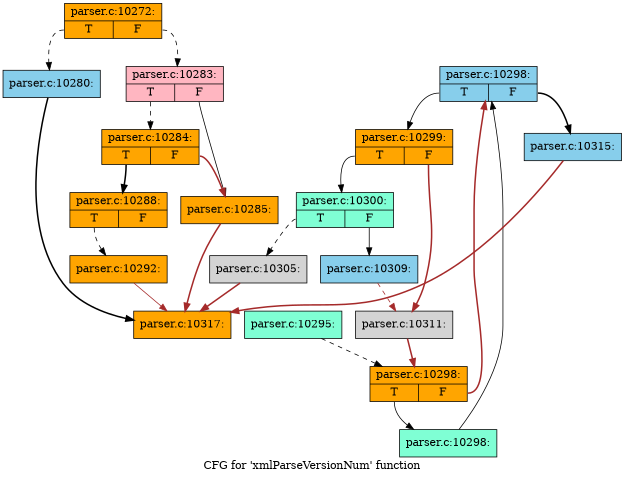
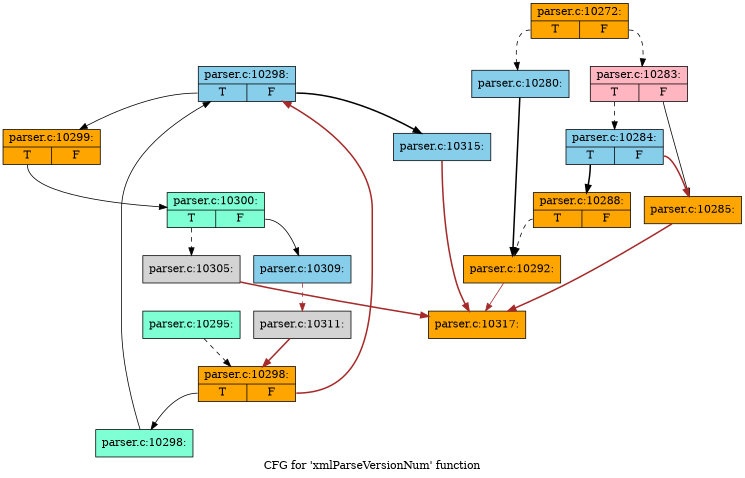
  digraph {
    label="CFG for 'xmlParseVersionNum' function"
    node [fillcolor=orange shape=record style=filled]
    edge [color=black style=bold]
    n1 [label="{parser.c:10272:|{<s0>T|<s1>F}}"]
    n2 [fillcolor=skyblue label="{parser.c:10280:}"]
    n3 [fillcolor=lightpink label="{parser.c:10283:|{<s0>T|<s1>F}}"]
    n4 [label="{parser.c:10317:}"]
-   n5 [label="{parser.c:10284:|{<s0>T|<s1>F}}"]
+   n5 [fillcolor=skyblue label="{parser.c:10284:|{<s0>T|<s1>F}}"]
    n6 [label="{parser.c:10285:}"]
    n7 [label="{parser.c:10288:|{<s0>T|<s1>F}}"]
    n8 [label="{parser.c:10292:}"]
    n9 [fillcolor=aquamarine label="{parser.c:10295:}"]
    n10 [label="{parser.c:10298:|{<s0>T|<s1>F}}"]
    n11 [fillcolor=aquamarine label="{parser.c:10298:}"]
    n12 [fillcolor=skyblue label="{parser.c:10298:|{<s0>T|<s1>F}}"]
    n13 [label="{parser.c:10299:|{<s0>T|<s1>F}}"]
    n14 [fillcolor=skyblue label="{parser.c:10315:}"]
    n15 [fillcolor=aquamarine label="{parser.c:10300:|{<s0>T|<s1>F}}"]
    n16 [fillcolor=lightgrey label="{parser.c:10311:}"]
    n17 [fillcolor=lightgrey label="{parser.c:10305:}"]
    n18 [fillcolor=skyblue label="{parser.c:10309:}"]
    n1 -> n2 [style=dashed tailport=s0]
    n1 -> n3 [style=dashed tailport=s1]
-   n2 -> n4
+   n2 -> n8
    n3 -> n5 [style=dashed tailport=s0]
    n3 -> n6 [style=solid tailport=s1]
    n5 -> n6 [color=brown tailport=s1]
    n5 -> n7 [tailport=s0]
    n6 -> n4 [color=brown]
    n7 -> n8 [style=dashed tailport=s0]
    n8 -> n4 [color=brown style=solid]
    n9 -> n10 [style=dashed]
    n10 -> n11 [style=solid tailport=s0]
    n10 -> n12 [color=brown tailport=s1]
    n11 -> n12 [style=solid]
    n12 -> n13 [style=solid tailport=s0]
    n12 -> n14 [tailport=s1]
    n13 -> n15 [style=solid tailport=s0]
-   n13 -> n16 [color=brown tailport=s1]
    n14 -> n4 [color=brown]
    n15 -> n17 [style=dashed tailport=s0]
    n15 -> n18 [style=solid tailport=s1]
    n16 -> n10 [color=brown]
    n17 -> n4 [color=brown]
    n18 -> n16 [color=brown style=dashed]
  }
